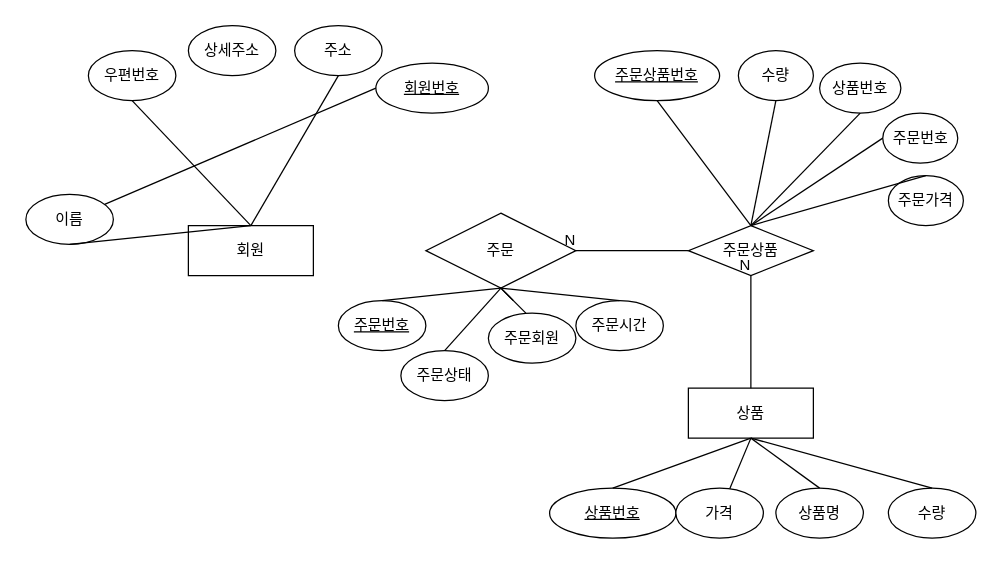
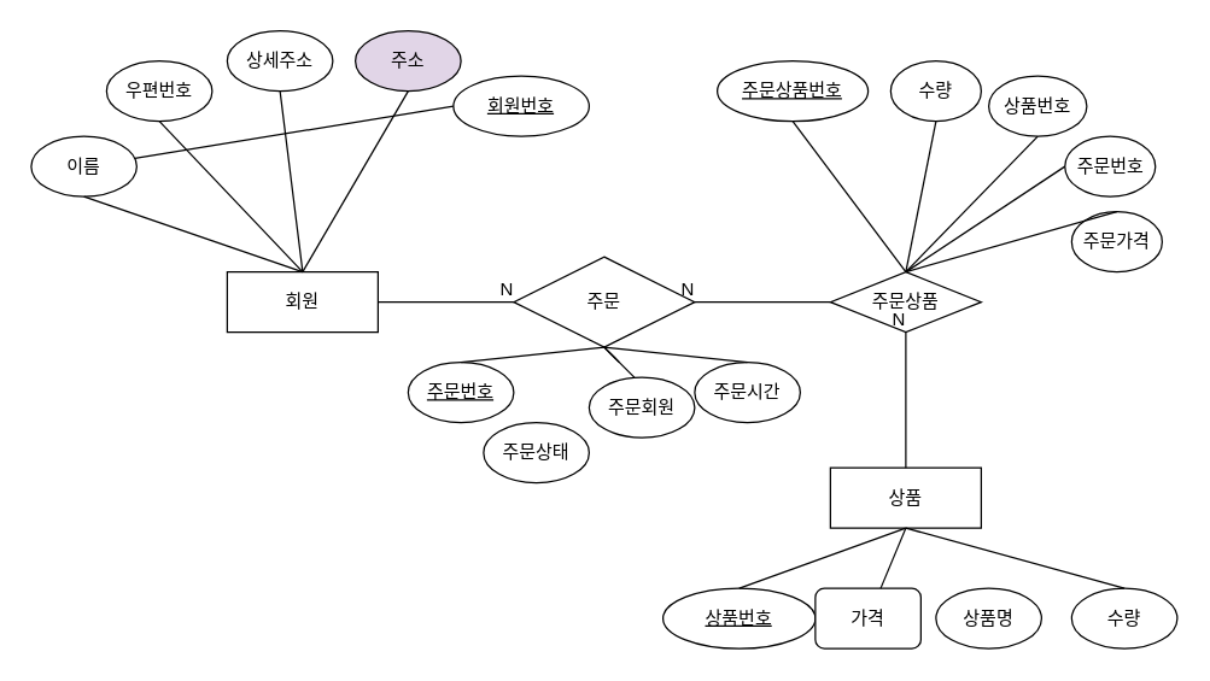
  <mxCell id="0" />
  <mxCell id="1" parent="0" />
  <mxCell id="2" value="회원" style="whiteSpace=wrap;html=1;align=center;" parent="1" vertex="1"><mxGeometry y="180" width="100" height="40" as="geometry" x="150" /></mxCell>
  <mxCell id="3" value="회원번호" style="ellipse;whiteSpace=wrap;html=1;align=center;fontStyle=4;direction=south;" parent="1" vertex="1"><mxGeometry x="300" y="50" width="90" height="40" as="geometry" /></mxCell>
  <mxCell id="4" value="" style="endArrow=none;html=1;rounded=0;exitX=0.5;exitY=1;exitDx=0;exitDy=0;" parent="1" source="3" target="7" edge="1"><mxGeometry relative="1" as="geometry"><mxPoint x="110" y="100" as="sourcePoint" /><mxPoint x="270" y="100" as="targetPoint" /></mxGeometry></mxCell>
  <mxCell id="5" value="상세주소" style="ellipse;whiteSpace=wrap;html=1;align=center;" parent="1" vertex="1"><mxGeometry y="20" width="70" height="40" as="geometry" x="150" /></mxCell>
  <mxCell id="6" value="우편번호" style="ellipse;whiteSpace=wrap;html=1;align=center;" parent="1" vertex="1"><mxGeometry x="70" y="40" width="70" height="40" as="geometry" /></mxCell>
- <mxCell id="7" value="이름" style="ellipse;whiteSpace=wrap;html=1;align=center;" parent="1" vertex="1"><mxGeometry x="20" y="155" width="70" height="40" as="geometry" /></mxCell>
- <mxCell id="8" value="주소" style="ellipse;whiteSpace=wrap;html=1;align=center;" parent="1" vertex="1"><mxGeometry x="235" y="20" width="70" height="40" as="geometry" /></mxCell>
+ <mxCell id="7" value="이름" style="ellipse;whiteSpace=wrap;html=1;align=center;" parent="1" vertex="1"><mxGeometry x="20" y="90" width="70" height="40" as="geometry" /></mxCell>
+ <mxCell id="8" value="주소" style="ellipse;whiteSpace=wrap;html=1;align=center;fillColor=#e1d5e7;" parent="1" vertex="1"><mxGeometry x="235" y="20" width="70" height="40" as="geometry" /></mxCell>
  <mxCell id="9" value="" style="endArrow=none;html=1;rounded=0;exitX=0.5;exitY=0;exitDx=0;exitDy=0;entryX=0.5;entryY=1;entryDx=0;entryDy=0;" parent="1" source="2" target="8" edge="1"><mxGeometry relative="1" as="geometry"><mxPoint x="270" y="330" as="sourcePoint" /><mxPoint x="430" y="330" as="targetPoint" /></mxGeometry></mxCell>
+ <mxCell id="10" value="" style="endArrow=none;html=1;rounded=0;entryX=0.5;entryY=1;entryDx=0;entryDy=0;exitX=0.5;exitY=0;exitDx=0;exitDy=0;" parent="1" source="2" target="5" edge="1"><mxGeometry relative="1" as="geometry"><mxPoint x="180" y="70" as="sourcePoint" /><mxPoint x="305" y="100" as="targetPoint" /></mxGeometry></mxCell>
  <mxCell id="11" value="" style="endArrow=none;html=1;rounded=0;exitX=0.5;exitY=1;exitDx=0;exitDy=0;entryX=0.5;entryY=0;entryDx=0;entryDy=0;" parent="1" source="7" target="2" edge="1"><mxGeometry relative="1" as="geometry"><mxPoint x="50" y="90" as="sourcePoint" /><mxPoint x="165" y="110" as="targetPoint" /></mxGeometry></mxCell>
  <mxCell id="12" value="" style="endArrow=none;html=1;rounded=0;entryX=0.5;entryY=1;entryDx=0;entryDy=0;exitX=0.5;exitY=0;exitDx=0;exitDy=0;" parent="1" source="2" target="6" edge="1"><mxGeometry relative="1" as="geometry"><mxPoint x="180" y="70" as="sourcePoint" /><mxPoint x="430" y="330" as="targetPoint" /></mxGeometry></mxCell>
  <mxCell id="13" value="상품" style="whiteSpace=wrap;html=1;align=center;" parent="1" vertex="1"><mxGeometry x="550" y="310" width="100" height="40" as="geometry" /></mxCell>
  <mxCell id="14" value="상품번호" style="ellipse;whiteSpace=wrap;html=1;align=center;fontStyle=4;" parent="1" vertex="1"><mxGeometry x="439" y="390" width="101" height="40" as="geometry" /></mxCell>
  <mxCell id="15" value="상품명" style="ellipse;whiteSpace=wrap;html=1;align=center;" parent="1" vertex="1"><mxGeometry x="620" y="390" width="70" height="40" as="geometry" /></mxCell>
  <mxCell id="16" value="수량" style="ellipse;whiteSpace=wrap;html=1;align=center;" parent="1" vertex="1"><mxGeometry x="710" y="390" width="70" height="40" as="geometry" /></mxCell>
  <mxCell id="17" value="" style="endArrow=none;html=1;rounded=0;exitX=0.5;exitY=0;exitDx=0;exitDy=0;entryX=0.5;entryY=1;entryDx=0;entryDy=0;" parent="1" source="14" target="13" edge="1"><mxGeometry relative="1" as="geometry"><mxPoint x="311" y="459" as="sourcePoint" /><mxPoint x="471" y="459" as="targetPoint" /></mxGeometry></mxCell>
  <mxCell id="18" value="" style="endArrow=none;html=1;rounded=0;entryX=0.5;entryY=0;entryDx=0;entryDy=0;exitX=0.5;exitY=1;exitDx=0;exitDy=0;" parent="1" source="13" target="16" edge="1"><mxGeometry relative="1" as="geometry"><mxPoint x="700" y="360" as="sourcePoint" /><mxPoint x="676" y="480" as="targetPoint" /></mxGeometry></mxCell>
- <mxCell id="19" value="" style="endArrow=none;html=1;rounded=0;exitX=0.5;exitY=0;exitDx=0;exitDy=0;entryX=0.5;entryY=1;entryDx=0;entryDy=0;" parent="1" source="15" target="13" edge="1"><mxGeometry relative="1" as="geometry"><mxPoint x="521" y="470" as="sourcePoint" /><mxPoint x="566" y="460" as="targetPoint" /></mxGeometry></mxCell>
- <mxCell id="20" value="가격" style="ellipse;whiteSpace=wrap;html=1;align=center;" parent="1" vertex="1"><mxGeometry x="540" y="390" width="70" height="40" as="geometry" /></mxCell>
+ <mxCell id="20" value="가격" style="whiteSpace=wrap;html=1;align=center;rounded=1;" parent="1" vertex="1"><mxGeometry x="540" y="390" width="70" height="40" as="geometry" /></mxCell>
  <mxCell id="21" value="" style="endArrow=none;html=1;rounded=0;entryX=0.5;entryY=1;entryDx=0;entryDy=0;" parent="1" source="20" target="13" edge="1"><mxGeometry relative="1" as="geometry"><mxPoint x="486" y="490" as="sourcePoint" /><mxPoint x="571" y="480" as="targetPoint" /></mxGeometry></mxCell>
  <mxCell id="22" value="주문" style="shape=rhombus;perimeter=rhombusPerimeter;whiteSpace=wrap;html=1;align=center;" parent="1" vertex="1"><mxGeometry x="340" y="170" width="120" height="60" as="geometry" /></mxCell>
  <mxCell id="23" value="주문상품" style="rhombus;whiteSpace=wrap;html=1;align=center;" parent="1" vertex="1"><mxGeometry x="550" y="180" width="100" height="40" as="geometry" /></mxCell>
  <mxCell id="24" value="주문상품번호" style="ellipse;whiteSpace=wrap;html=1;align=center;fontStyle=4;" parent="1" vertex="1"><mxGeometry x="475" y="40" width="100" height="40" as="geometry" /></mxCell>
  <mxCell id="25" value="상품번호" style="ellipse;whiteSpace=wrap;html=1;align=center;" parent="1" vertex="1"><mxGeometry x="655" y="50" width="65" height="40" as="geometry" /></mxCell>
  <mxCell id="26" value="주문가격" style="ellipse;whiteSpace=wrap;html=1;align=center;" parent="1" vertex="1"><mxGeometry x="710" y="140" width="60" height="40" as="geometry" /></mxCell>
  <mxCell id="27" value="수량" style="ellipse;whiteSpace=wrap;html=1;align=center;" parent="1" vertex="1"><mxGeometry x="590" y="40" width="60" height="40" as="geometry" /></mxCell>
  <mxCell id="28" value="" style="endArrow=none;html=1;rounded=0;exitX=0.5;exitY=1;exitDx=0;exitDy=0;entryX=0.5;entryY=0;entryDx=0;entryDy=0;" parent="1" source="24" target="23" edge="1"><mxGeometry relative="1" as="geometry"><mxPoint x="505.5" y="60.05" as="sourcePoint" /><mxPoint x="571" y="180" as="targetPoint" /></mxGeometry></mxCell>
  <mxCell id="29" value="" style="endArrow=none;html=1;rounded=0;exitX=0.5;exitY=0;exitDx=0;exitDy=0;entryX=0.5;entryY=1;entryDx=0;entryDy=0;" parent="1" source="23" target="27" edge="1"><mxGeometry relative="1" as="geometry"><mxPoint x="355.5" y="160.05" as="sourcePoint" /><mxPoint x="355.5" y="190.05" as="targetPoint" /></mxGeometry></mxCell>
  <mxCell id="30" value="주문번호" style="ellipse;whiteSpace=wrap;html=1;align=center;" parent="1" vertex="1"><mxGeometry x="705.5" y="90" width="60" height="40" as="geometry" /></mxCell>
  <mxCell id="31" value="" style="endArrow=none;html=1;rounded=0;entryX=0.5;entryY=1;entryDx=0;entryDy=0;exitX=0.5;exitY=0;exitDx=0;exitDy=0;" parent="1" source="23" target="25" edge="1"><mxGeometry relative="1" as="geometry"><mxPoint x="600" y="220" as="sourcePoint" /><mxPoint x="205.5" y="270.05" as="targetPoint" /></mxGeometry></mxCell>
  <mxCell id="32" value="" style="endArrow=none;html=1;rounded=0;entryX=0;entryY=0.5;entryDx=0;entryDy=0;exitX=0.5;exitY=0;exitDx=0;exitDy=0;" parent="1" source="23" target="30" edge="1"><mxGeometry relative="1" as="geometry"><mxPoint x="345.5" y="220.05" as="sourcePoint" /><mxPoint x="283" y="270.05" as="targetPoint" /></mxGeometry></mxCell>
  <mxCell id="33" value="" style="endArrow=none;html=1;rounded=0;entryX=0.5;entryY=0;entryDx=0;entryDy=0;exitX=0.5;exitY=0;exitDx=0;exitDy=0;" parent="1" source="23" target="26" edge="1"><mxGeometry relative="1" as="geometry"><mxPoint x="345.5" y="220.05" as="sourcePoint" /><mxPoint x="365.5" y="270.05" as="targetPoint" /></mxGeometry></mxCell>
  <mxCell id="34" value="" style="endArrow=none;html=1;rounded=0;exitX=0;exitY=0.5;exitDx=0;exitDy=0;entryX=1;entryY=0.5;entryDx=0;entryDy=0;" parent="1" source="23" target="22" edge="1"><mxGeometry relative="1" as="geometry"><mxPoint x="270" y="330" as="sourcePoint" /><mxPoint x="350" y="310" as="targetPoint" /></mxGeometry></mxCell>
  <mxCell id="35" value="N" style="resizable=0;html=1;align=right;verticalAlign=bottom;" parent="34" connectable="0" vertex="1"><mxGeometry x="1" relative="1" as="geometry" /></mxCell>
+ <mxCell id="36" value="" style="endArrow=none;html=1;rounded=0;exitX=1;exitY=0.5;exitDx=0;exitDy=0;entryX=0;entryY=0.5;entryDx=0;entryDy=0;" parent="1" source="2" target="22" edge="1"><mxGeometry relative="1" as="geometry"><mxPoint x="235" y="340" as="sourcePoint" /><mxPoint x="225" y="250" as="targetPoint" /></mxGeometry></mxCell>
+ <mxCell id="37" value="N" style="resizable=0;html=1;align=right;verticalAlign=bottom;" parent="36" connectable="0" vertex="1"><mxGeometry x="1" relative="1" as="geometry" /></mxCell>
  <mxCell id="38" value="주문회원" style="ellipse;whiteSpace=wrap;html=1;align=center;" parent="1" vertex="1"><mxGeometry x="390" y="250" width="70" height="40" as="geometry" /></mxCell>
  <mxCell id="39" value="주문시간" style="ellipse;whiteSpace=wrap;html=1;align=center;" parent="1" vertex="1"><mxGeometry x="460" y="240" width="70" height="40" as="geometry" /></mxCell>
  <mxCell id="40" value="주문번호" style="ellipse;whiteSpace=wrap;html=1;align=center;fontStyle=4;direction=south;" parent="1" vertex="1"><mxGeometry x="270" y="240" width="70" height="40" as="geometry" /></mxCell>
  <mxCell id="41" value="주문상태" style="ellipse;whiteSpace=wrap;html=1;align=center;" parent="1" vertex="1"><mxGeometry x="320" y="280" width="70" height="40" as="geometry" /></mxCell>
  <mxCell id="42" value="" style="endArrow=none;html=1;rounded=0;exitX=0.5;exitY=1;exitDx=0;exitDy=0;entryX=0;entryY=0.5;entryDx=0;entryDy=0;" parent="1" source="22" target="40" edge="1"><mxGeometry relative="1" as="geometry"><mxPoint x="320" y="330" as="sourcePoint" /><mxPoint x="220" y="440" as="targetPoint" /></mxGeometry></mxCell>
- <mxCell id="43" value="" style="endArrow=none;html=1;rounded=0;exitX=0.5;exitY=1;exitDx=0;exitDy=0;entryX=0.5;entryY=0;entryDx=0;entryDy=0;" parent="1" source="22" target="41" edge="1"><mxGeometry relative="1" as="geometry"><mxPoint x="410" y="240" as="sourcePoint" /><mxPoint x="315" y="250" as="targetPoint" /></mxGeometry></mxCell>
  <mxCell id="44" value="" style="endArrow=none;html=1;rounded=0;exitX=0.5;exitY=1;exitDx=0;exitDy=0;" parent="1" source="22" edge="1"><mxGeometry relative="1" as="geometry"><mxPoint x="410" y="240" as="sourcePoint" /><mxPoint x="420" y="250" as="targetPoint" /><Array as="points"><mxPoint x="410" y="240" /></Array></mxGeometry></mxCell>
  <mxCell id="45" value="" style="endArrow=none;html=1;rounded=0;exitX=0.5;exitY=1;exitDx=0;exitDy=0;entryX=0.5;entryY=0;entryDx=0;entryDy=0;" parent="1" target="39" edge="1"><mxGeometry relative="1" as="geometry"><mxPoint x="410" y="240" as="sourcePoint" /><mxPoint x="435" y="260" as="targetPoint" /><Array as="points"><mxPoint x="400" y="230" /></Array></mxGeometry></mxCell>
  <mxCell id="46" value="" style="endArrow=none;html=1;rounded=0;exitX=0.5;exitY=0;exitDx=0;exitDy=0;entryX=0.5;entryY=1;entryDx=0;entryDy=0;" parent="1" source="13" target="23" edge="1"><mxGeometry relative="1" as="geometry"><mxPoint x="600" y="259.5" as="sourcePoint" /><mxPoint x="600" y="240" as="targetPoint" /></mxGeometry></mxCell>
  <mxCell id="47" value="N" style="resizable=0;html=1;align=right;verticalAlign=bottom;" parent="46" connectable="0" vertex="1"><mxGeometry x="1" relative="1" as="geometry" /></mxCell>
